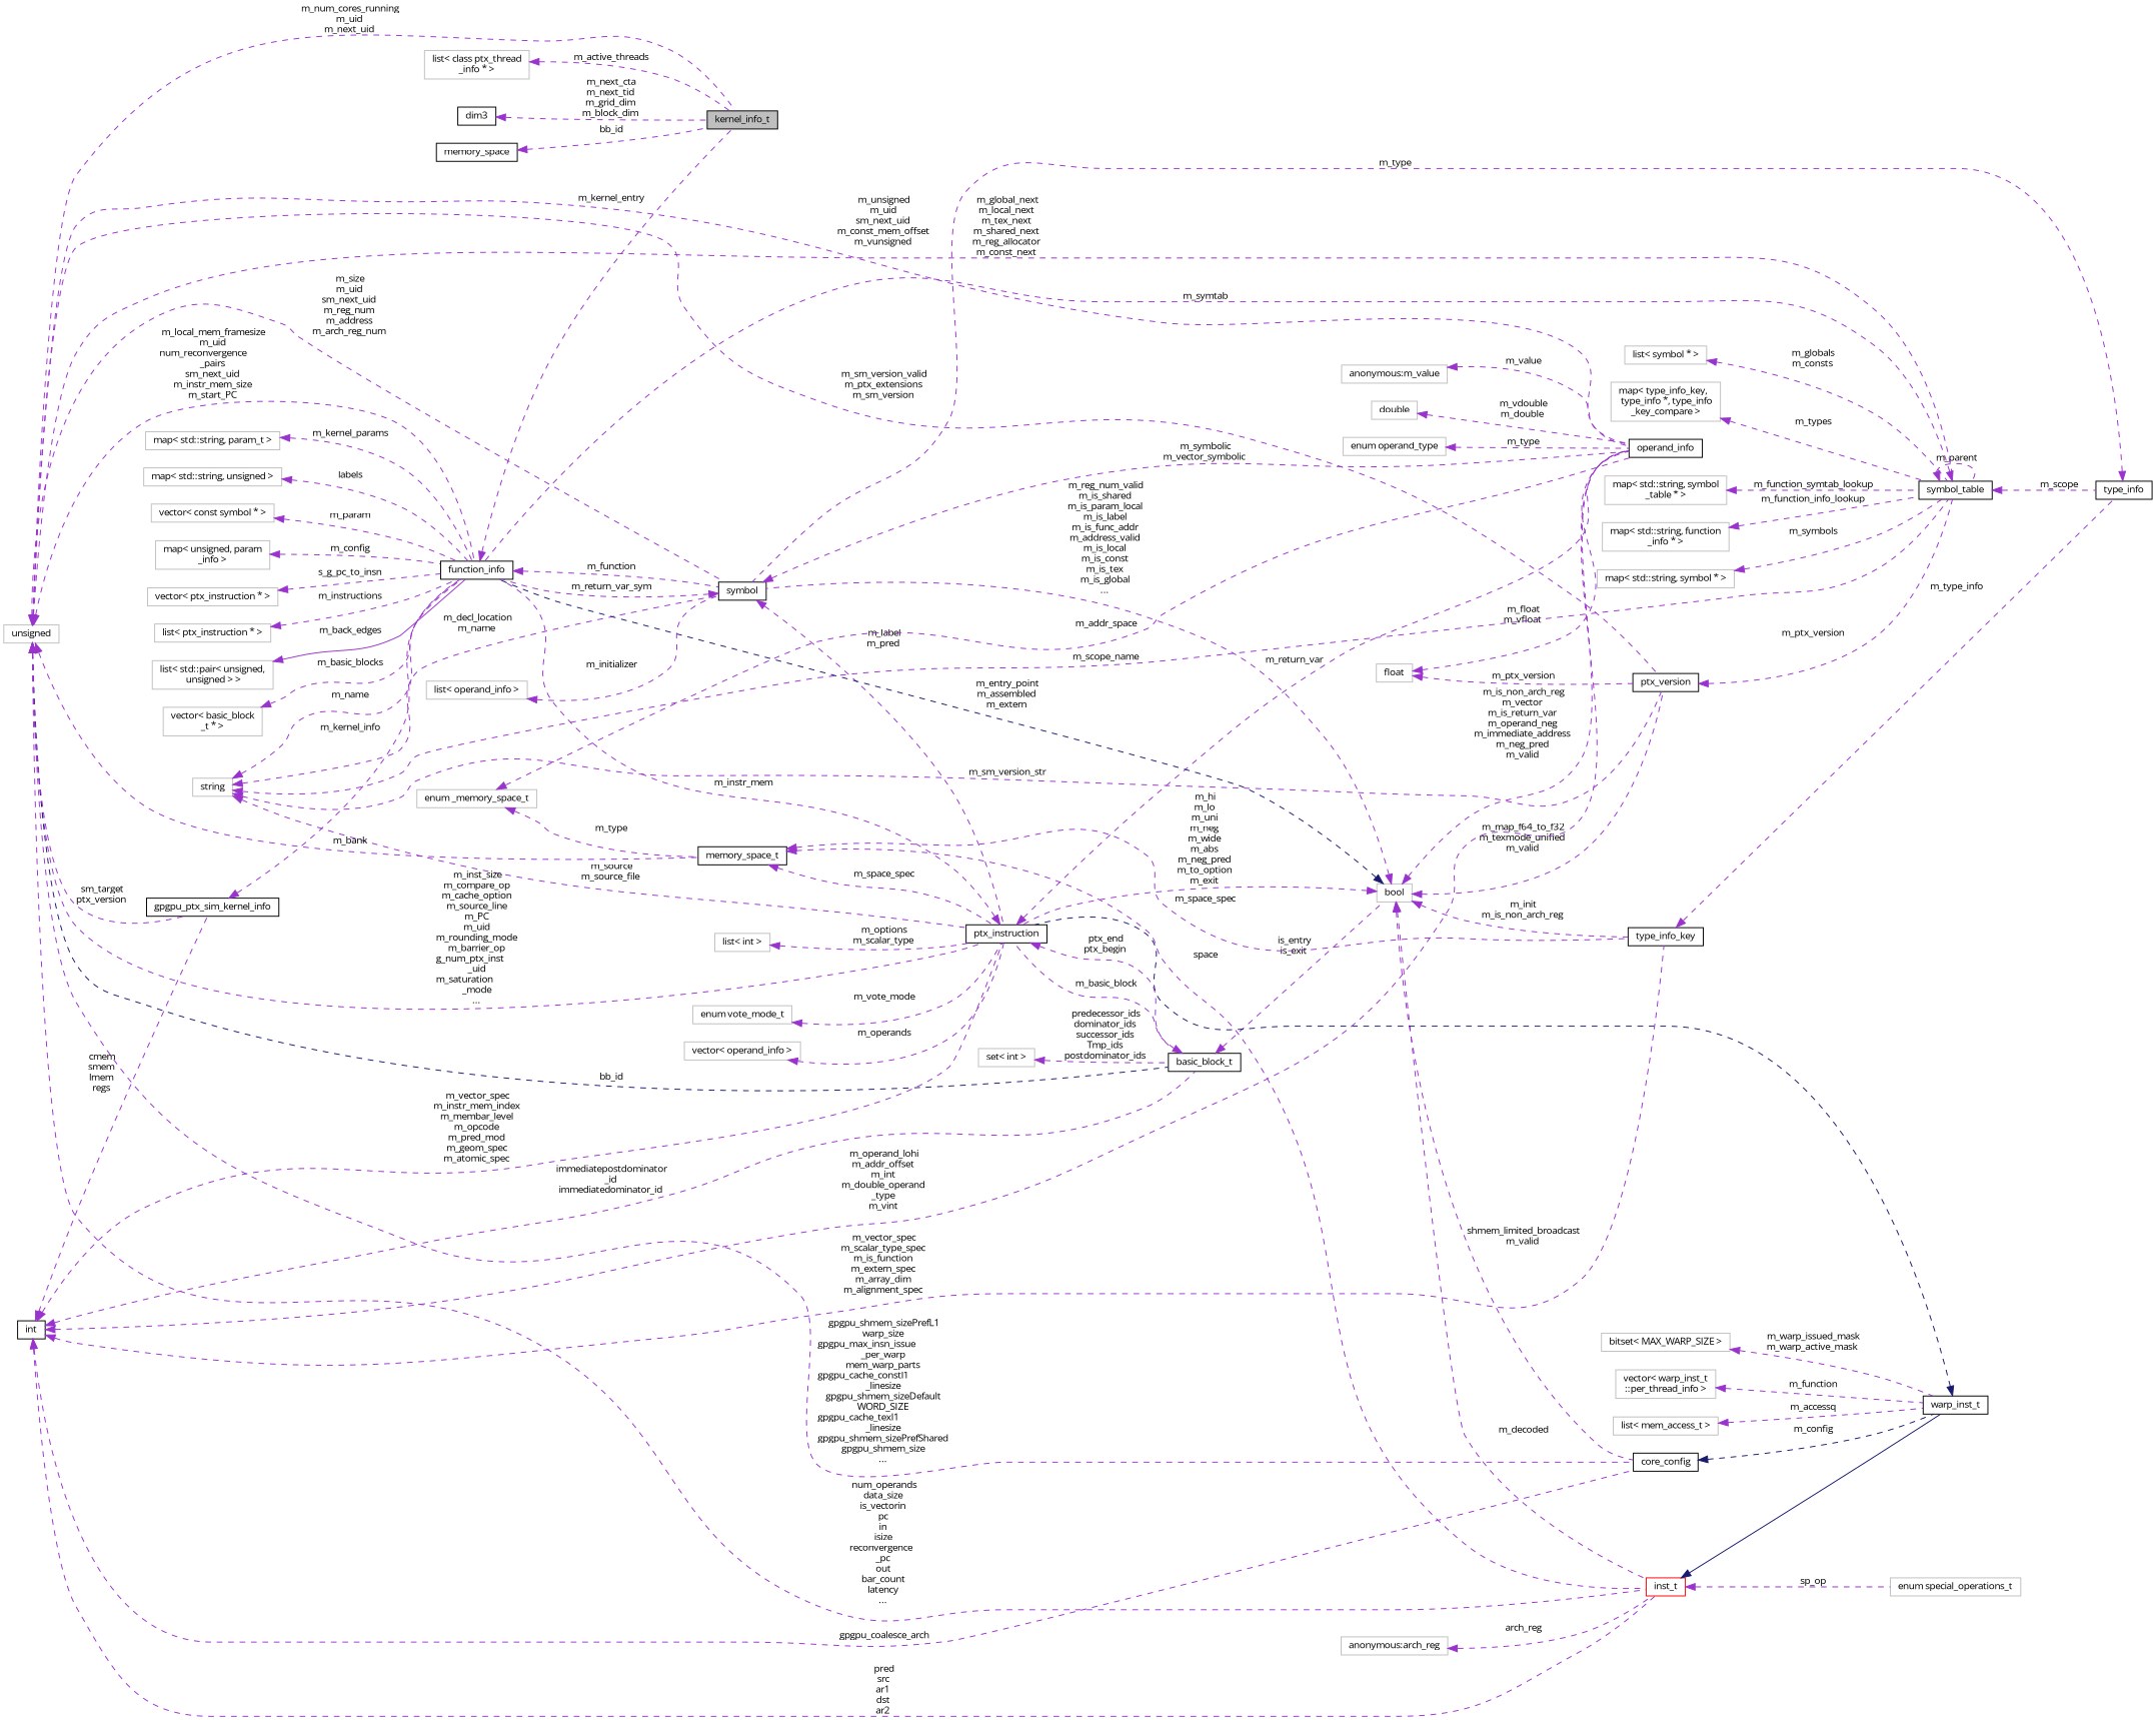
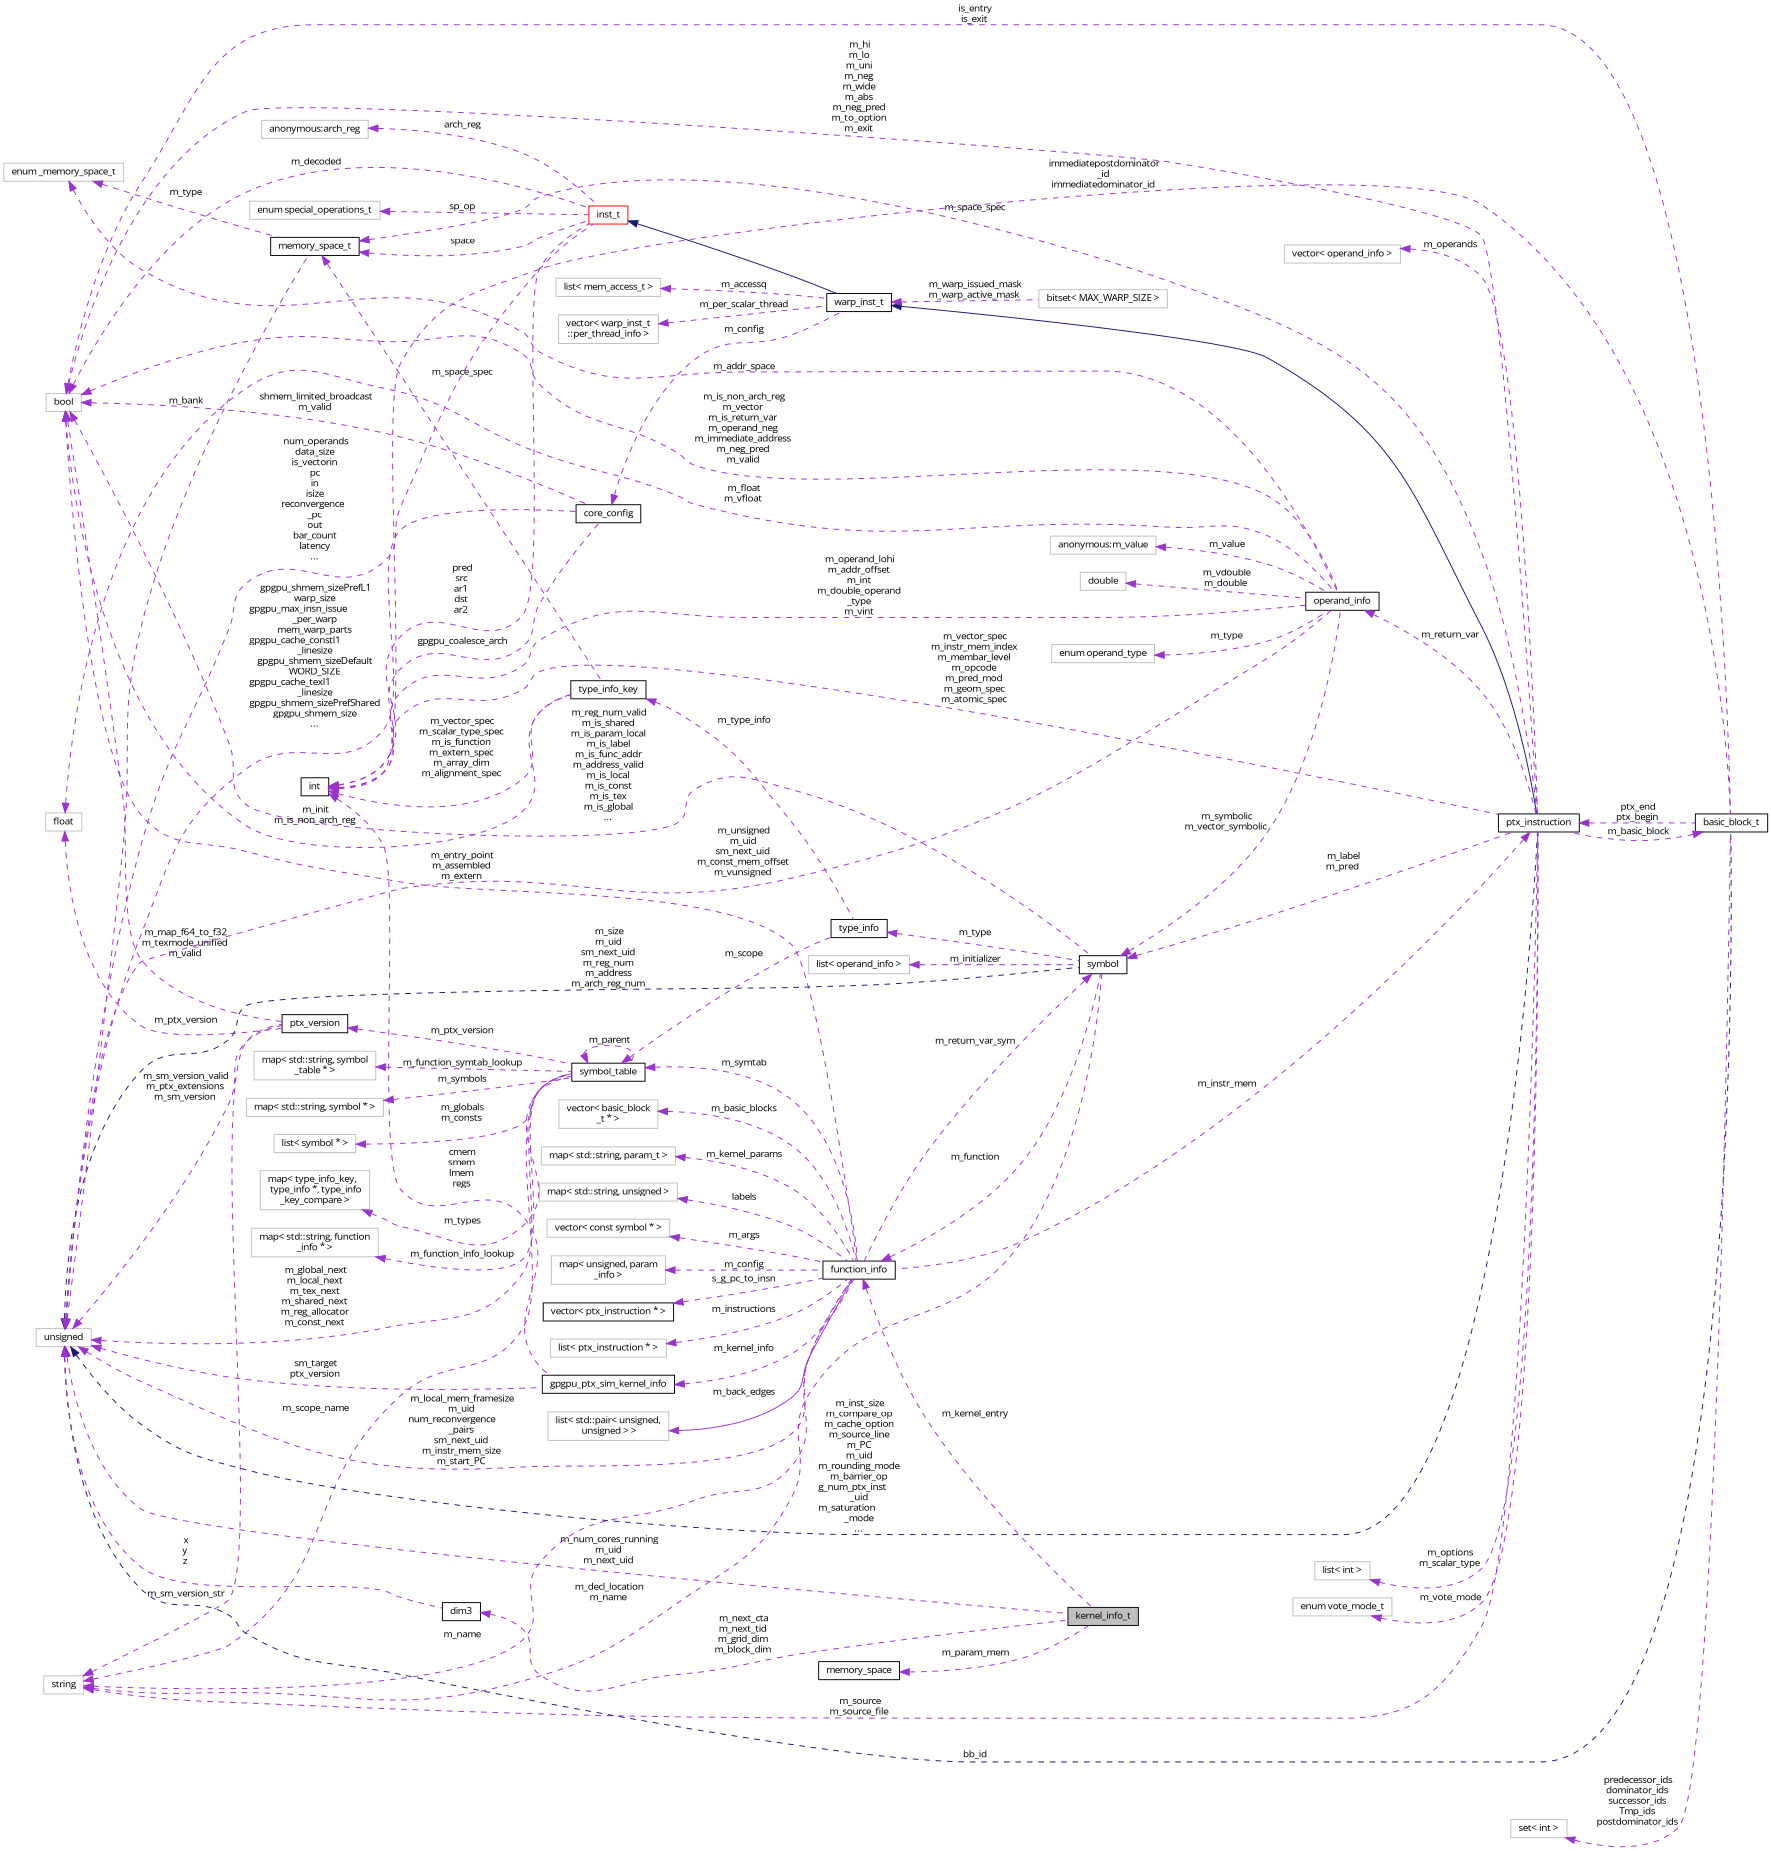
  digraph {
    fontname="Open Sans"
    rankdir=LR
    node [color=grey75 fontname="Open Sans" fontsize=10 shape=record]
    edge [color=darkorchid3 dir=back fontname="Open Sans" fontsize=10 labelfontname=FreeSans labelfontsize=10 style=dashed]
    n1 [color=black fillcolor=grey75 fontcolor=black height=0.2 label=kernel_info_t style=filled width=0.4]
-   n2 [height=0.2 label="list\< class ptx_thread\l_info * \>" width=0.4]
    n3 [color=black height=0.2 label=function_info width=0.4]
    n4 [color=black height=0.2 label=symbol width=0.4]
    n5 [color=black height=0.2 label=operand_info width=0.4]
    n6 [color=black height=0.2 label=ptx_instruction width=0.4]
    n7 [color=black height=0.2 label=symbol_table width=0.4]
    n8 [color=black height=0.2 label=type_info width=0.4]
    n9 [height=0.2 label="map\< std::string, symbol * \>" width=0.4]
    n10 [height=0.2 label="list\< symbol * \>" width=0.4]
    n11 [height=0.2 label="map\< type_info_key,\l type_info *, type_info\l_key_compare \>" width=0.4]
    n12 [color=black height=0.2 label=ptx_version width=0.4]
    n13 [height=0.2 label=float width=0.4]
    n14 [height=0.2 label=string width=0.4]
    n15 [color=black height=0.2 label=basic_block_t width=0.4]
    n16 [height=0.2 label=bool width=0.4]
    n17 [color=red height=0.2 label=inst_t width=0.4]
    n18 [color=black height=0.2 label=core_config width=0.4]
    n19 [color=black height=0.2 label=type_info_key width=0.4]
    n20 [color=black height=0.2 label=warp_inst_t width=0.4]
    n21 [height=0.2 label=unsigned width=0.4]
    n22 [color=black height=0.2 label=memory_space_t width=0.4]
    n23 [color=black height=0.2 label=gpgpu_ptx_sim_kernel_info width=0.4]
    n24 [color=black height=0.2 label=dim3 width=0.4]
    n25 [height=0.2 label="map\< std::string, symbol\l_table * \>" width=0.4]
    n26 [height=0.2 label="map\< std::string, function\l_info * \>" width=0.4]
    n27 [height=0.2 label="map\< std::string, param_t \>" width=0.4]
    n28 [height=0.2 label="map\< std::string, unsigned \>" width=0.4]
    n29 [height=0.2 label="vector\< const symbol * \>" width=0.4]
    n30 [height=0.2 label="map\< unsigned, param\l_info \>" width=0.4]
-   n31 [height=0.2 label="vector\< ptx_instruction * \>" width=0.4]
+   n31 [color=black height=0.2 label="vector\< ptx_instruction * \>" width=0.4]
    n32 [height=0.2 label="list\< ptx_instruction * \>" width=0.4]
    n33 [height=0.2 label="anonymous:arch_reg" width=0.4]
    n34 [height=0.2 label="enum special_operations_t" width=0.4]
    n35 [height=0.2 label="enum _memory_space_t" width=0.4]
    n36 [color=black height=0.2 label=int width=0.4]
    n37 [height=0.2 label="bitset\< MAX_WARP_SIZE \>" width=0.4]
    n38 [height=0.2 label="vector\< warp_inst_t\l::per_thread_info \>" width=0.4]
    n39 [height=0.2 label="list\< mem_access_t \>" width=0.4]
    n40 [height=0.2 label="set\< int \>" width=0.4]
    n41 [height=0.2 label="list\< int \>" width=0.4]
    n42 [height=0.2 label="enum vote_mode_t" width=0.4]
    n43 [height=0.2 label="anonymous:m_value" width=0.4]
    n44 [height=0.2 label=double width=0.4]
    n45 [height=0.2 label="list\< operand_info \>" width=0.4]
    n46 [height=0.2 label="enum operand_type" width=0.4]
    n47 [height=0.2 label="vector\< operand_info \>" width=0.4]
    n48 [height=0.2 label="list\< std::pair\< unsigned,\l unsigned \> \>" width=0.4]
    n49 [height=0.2 label="vector\< basic_block\l_t * \>" width=0.4]
    n50 [color=black height=0.2 label=memory_space width=0.4]
-   n2 -> n1 [label=" m_active_threads"]
    n3 -> n1 [label=" m_kernel_entry"]
    n3 -> n4 [label=" m_function"]
    n4 -> n3 [label=" m_return_var_sym"]
    n4 -> n5 [label=" m_symbolic\nm_vector_symbolic"]
    n4 -> n6 [label=" m_label\nm_pred"]
-   n6 -> n5 [label=" m_return_var"]
+   n5 -> n6 [label=" m_return_var"]
    n6 -> n3 [label=" m_instr_mem"]
    n6 -> n15 [label=" ptx_end\nptx_begin"]
    n7 -> n3 [label=" m_symtab"]
    n7 -> n7 [label=" m_parent"]
    n7 -> n8 [label=" m_scope"]
    n8 -> n4 [label=" m_type"]
    n9 -> n7 [label=" m_symbols"]
    n10 -> n7 [label=" m_globals\nm_consts"]
    n11 -> n7 [label=" m_types"]
    n12 -> n7 [label=" m_ptx_version"]
    n13 -> n5 [label=" m_float\nm_vfloat"]
    n13 -> n12 [label=" m_ptx_version"]
    n14 -> n3 [label=" m_name"]
    n14 -> n4 [label=" m_decl_location\nm_name"]
    n14 -> n6 [label=" m_source\nm_source_file"]
    n14 -> n7 [label=" m_scope_name"]
    n14 -> n12 [label=" m_sm_version_str"]
    n15 -> n6 [label=" m_basic_block"]
-   n16 -> n3 [color=midnightblue label=" m_entry_point\nm_assembled\nm_extern"]
+   n16 -> n3 [label=" m_entry_point\nm_assembled\nm_extern"]
    n16 -> n4 [label=" m_reg_num_valid\nm_is_shared\nm_is_param_local\nm_is_label\nm_is_func_addr\nm_address_valid\nm_is_local\nm_is_const\nm_is_tex\nm_is_global\n..."]
    n16 -> n5 [label=" m_is_non_arch_reg\nm_vector\nm_is_return_var\nm_operand_neg\nm_immediate_address\nm_neg_pred\nm_valid"]
    n16 -> n6 [label=" m_hi\nm_lo\nm_uni\nm_neg\nm_wide\nm_abs\nm_neg_pred\nm_to_option\nm_exit"]
    n16 -> n12 [label=" m_map_f64_to_f32\nm_texmode_unified\nm_valid"]
-   n15 -> n16 [label=" is_entry\nis_exit"]
+   n16 -> n15 [label=" is_entry\nis_exit"]
    n16 -> n17 [label=" m_decoded"]
    n16 -> n18 [label=" shmem_limited_broadcast\nm_valid"]
    n16 -> n19 [label=" m_init\nm_is_non_arch_reg"]
    n17 -> n20 [color=midnightblue style=solid]
-   n18 -> n20 [color=midnightblue label=" m_config"]
+   n18 -> n20 [label=" m_config"]
    n19 -> n8 [label=" m_type_info"]
-   n20 -> n6 [color=midnightblue]
+   n20 -> n6 [color=midnightblue style=solid]
    n21 -> n1 [label=" m_num_cores_running\nm_uid\nm_next_uid"]
    n21 -> n3 [label=" m_local_mem_framesize\nm_uid\nnum_reconvergence\l_pairs\nsm_next_uid\nm_instr_mem_size\nm_start_PC"]
-   n21 -> n4 [label=" m_size\nm_uid\nsm_next_uid\nm_reg_num\nm_address\nm_arch_reg_num"]
+   n21 -> n4 [color=midnightblue label=" m_size\nm_uid\nsm_next_uid\nm_reg_num\nm_address\nm_arch_reg_num"]
    n21 -> n5 [label=" m_unsigned\nm_uid\nsm_next_uid\nm_const_mem_offset\nm_vunsigned"]
-   n21 -> n6 [label=" m_inst_size\nm_compare_op\nm_cache_option\nm_source_line\nm_PC\nm_uid\nm_rounding_mode\nm_barrier_op\ng_num_ptx_inst\l_uid\nm_saturation\l_mode\n..."]
+   n21 -> n6 [color=midnightblue label=" m_inst_size\nm_compare_op\nm_cache_option\nm_source_line\nm_PC\nm_uid\nm_rounding_mode\nm_barrier_op\ng_num_ptx_inst\l_uid\nm_saturation\l_mode\n..."]
    n21 -> n7 [label=" m_global_next\nm_local_next\nm_tex_next\nm_shared_next\nm_reg_allocator\nm_const_next"]
    n21 -> n12 [label=" m_sm_version_valid\nm_ptx_extensions\nm_sm_version"]
    n21 -> n15 [color=midnightblue label=" bb_id"]
    n21 -> n17 [label=" num_operands\ndata_size\nis_vectorin\npc\nin\nisize\nreconvergence\l_pc\nout\nbar_count\nlatency\n..."]
    n21 -> n18 [label=" gpgpu_shmem_sizePrefL1\nwarp_size\ngpgpu_max_insn_issue\l_per_warp\nmem_warp_parts\ngpgpu_cache_constl1\l_linesize\ngpgpu_shmem_sizeDefault\nWORD_SIZE\ngpgpu_cache_texl1\l_linesize\ngpgpu_shmem_sizePrefShared\ngpgpu_shmem_size\n..."]
    n21 -> n22 [label=" m_bank"]
    n21 -> n23 [label=" sm_target\nptx_version"]
+   n21 -> n24 [label=" x\ny\nz"]
    n22 -> n6 [label=" m_space_spec"]
    n22 -> n17 [label=" space"]
    n22 -> n19 [label=" m_space_spec"]
    n23 -> n3 [label=" m_kernel_info"]
    n24 -> n1 [label=" m_next_cta\nm_next_tid\nm_grid_dim\nm_block_dim"]
    n25 -> n7 [label=" m_function_symtab_lookup"]
    n26 -> n7 [label=" m_function_info_lookup"]
    n27 -> n3 [label=" m_kernel_params"]
    n28 -> n3 [label=" labels"]
-   n29 -> n3 [label=" m_param"]
+   n29 -> n3 [label=" m_args"]
    n30 -> n3 [label=" m_config"]
    n31 -> n3 [label=" s_g_pc_to_insn"]
    n32 -> n3 [label=" m_instructions"]
    n33 -> n17 [label=" arch_reg"]
-   n17 -> n34 [label=" sp_op"]
+   n34 -> n17 [label=" sp_op"]
    n35 -> n5 [label=" m_addr_space"]
    n35 -> n22 [label=" m_type"]
    n36 -> n5 [label=" m_operand_lohi\nm_addr_offset\nm_int\nm_double_operand\l_type\nm_vint"]
    n36 -> n6 [label=" m_vector_spec\nm_instr_mem_index\nm_membar_level\nm_opcode\nm_pred_mod\nm_geom_spec\nm_atomic_spec"]
    n36 -> n15 [label=" immediatepostdominator\l_id\nimmediatedominator_id"]
    n36 -> n17 [label=" pred\nsrc\nar1\ndst\nar2"]
    n36 -> n18 [label=" gpgpu_coalesce_arch"]
    n36 -> n19 [label=" m_vector_spec\nm_scalar_type_spec\nm_is_function\nm_extern_spec\nm_array_dim\nm_alignment_spec"]
    n36 -> n23 [label=" cmem\nsmem\nlmem\nregs"]
-   n37 -> n20 [label=" m_warp_issued_mask\nm_warp_active_mask"]
-   n38 -> n20 [label=" m_function"]
+   n20 -> n37 [label=" m_warp_issued_mask\nm_warp_active_mask"]
+   n38 -> n20 [label=" m_per_scalar_thread"]
    n39 -> n20 [label=" m_accessq"]
    n40 -> n15 [label=" predecessor_ids\ndominator_ids\nsuccessor_ids\nTmp_ids\npostdominator_ids"]
    n41 -> n6 [label=" m_options\nm_scalar_type"]
    n42 -> n6 [label=" m_vote_mode"]
    n43 -> n5 [label=" m_value"]
    n44 -> n5 [label=" m_vdouble\nm_double"]
    n45 -> n4 [label=" m_initializer"]
    n46 -> n5 [label=" m_type"]
    n47 -> n6 [label=" m_operands"]
    n48 -> n3 [label=" m_back_edges" style=solid]
    n49 -> n3 [label=" m_basic_blocks"]
-   n50 -> n1 [label=" bb_id"]
+   n50 -> n1 [label=" m_param_mem"]
  }
